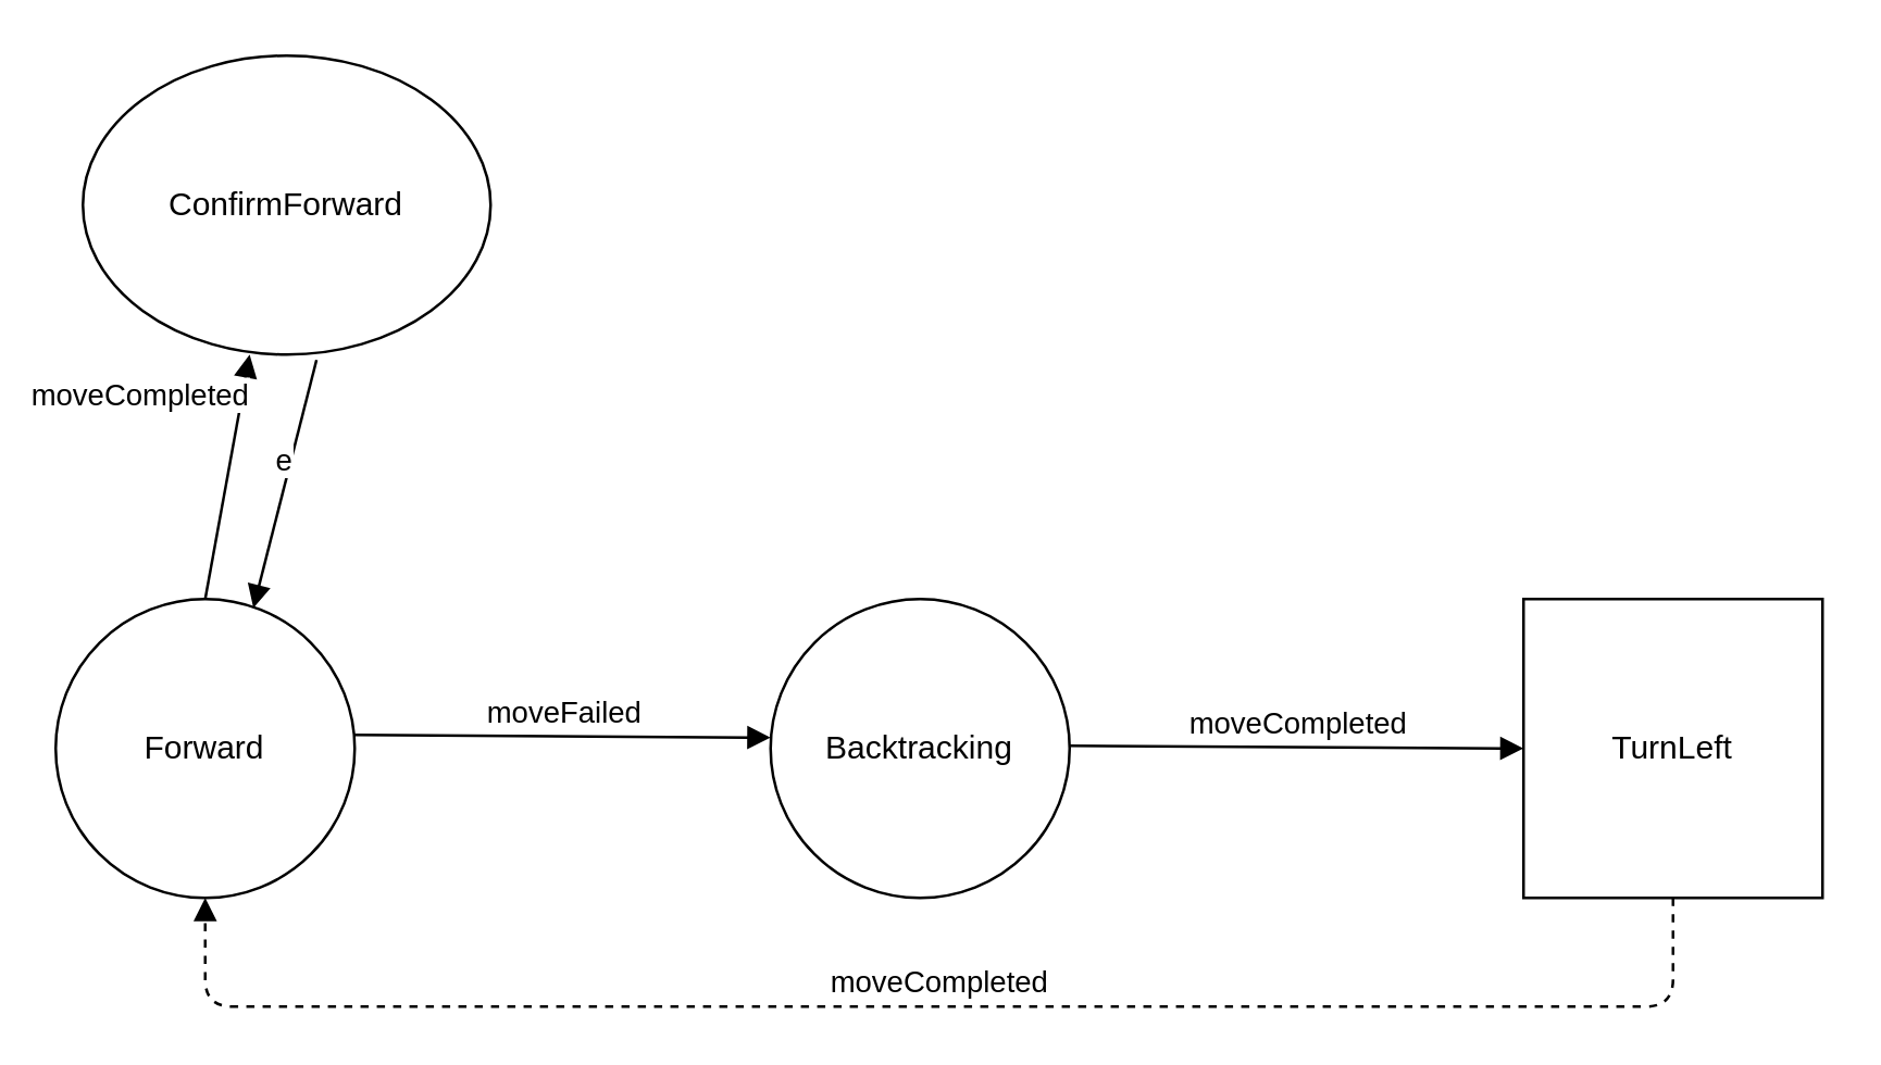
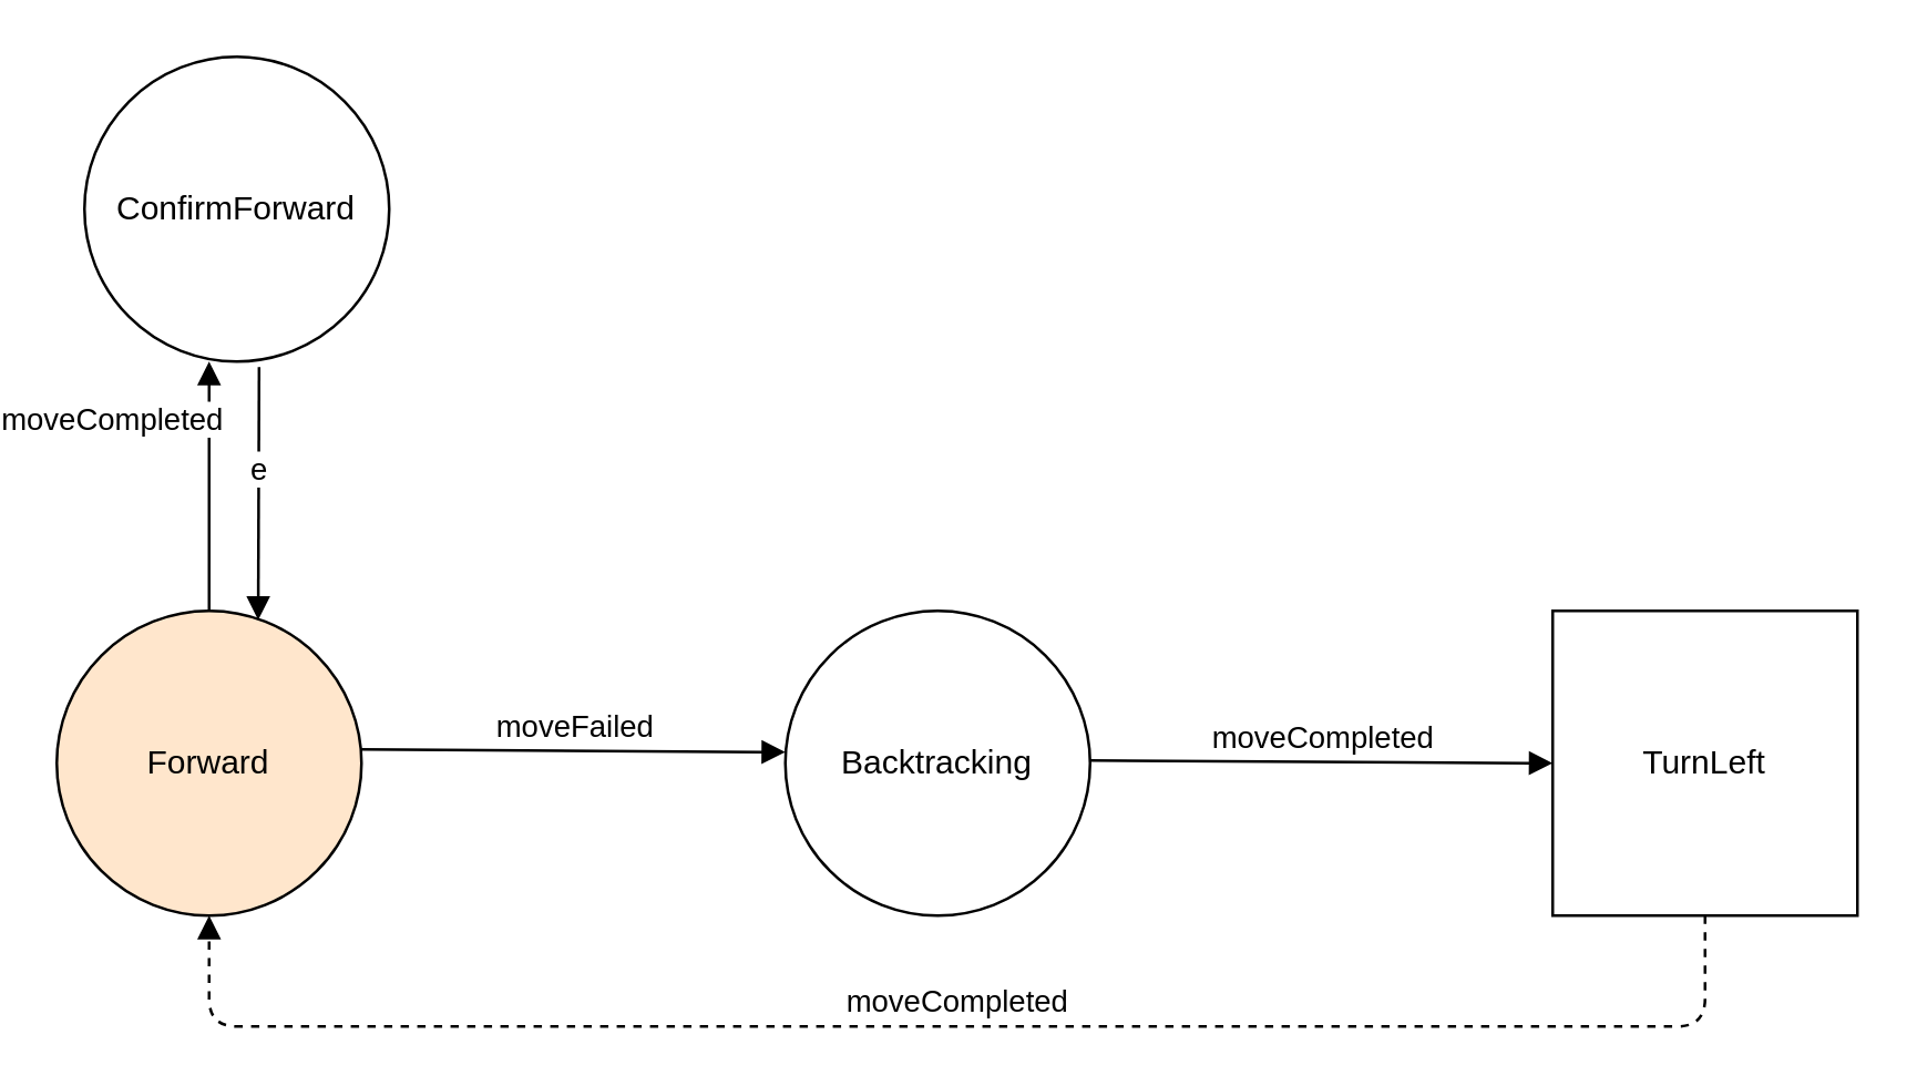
  <mxCell id="0" />
  <mxCell id="1" parent="0" />
- <mxCell id="2" value="Forward" style="ellipse;whiteSpace=wrap;html=1;" vertex="1" parent="1"><mxGeometry x="20" y="220" width="110" height="110" as="geometry" /></mxCell>
+ <mxCell id="2" value="Forward" style="ellipse;whiteSpace=wrap;html=1;fillColor=#ffe6cc;" vertex="1" parent="1"><mxGeometry x="20" y="220" width="110" height="110" as="geometry" /></mxCell>
  <mxCell id="3" value="Backtracking&lt;span style=&quot;font-family: &amp;#34;helvetica&amp;#34; , &amp;#34;arial&amp;#34; , sans-serif ; font-size: 0px ; white-space: nowrap&quot;&gt;%3CmxGraphModel%3E%3Croot%3E%3CmxCell%20id%3D%220%22%2F%3E%3CmxCell%20id%3D%221%22%20parent%3D%220%22%2F%3E%3CmxCell%20id%3D%222%22%20value%3D%22Forward%22%20style%3D%22ellipse%3BwhiteSpace%3Dwrap%3Bhtml%3D1%3B%22%20vertex%3D%221%22%20parent%3D%221%22%3E%3CmxGeometry%20x%3D%2240%22%20y%3D%2250%22%20width%3D%22110%22%20height%3D%22110%22%20as%3D%22geometry%22%2F%3E%3C%2FmxCell%3E%3C%2Froot%3E%3C%2FmxGraphModel%3E&lt;/span&gt;" style="ellipse;whiteSpace=wrap;html=1;" vertex="1" parent="1"><mxGeometry x="283" y="220" width="110" height="110" as="geometry" /></mxCell>
  <mxCell id="4" value="TurnLeft" style="whiteSpace=wrap;html=1;rounded=0;" vertex="1" parent="1"><mxGeometry x="560" y="220" width="110" height="110" as="geometry" /></mxCell>
  <mxCell id="5" value="moveFailed" style="html=1;verticalAlign=bottom;endArrow=block;" edge="1" parent="1"><mxGeometry width="80" relative="1" as="geometry"><mxPoint x="130" y="270" as="sourcePoint" /><mxPoint x="283" y="271" as="targetPoint" /></mxGeometry></mxCell>
  <mxCell id="6" value="moveCompleted" style="html=1;verticalAlign=bottom;endArrow=block;entryX=0;entryY=0.5;entryDx=0;entryDy=0;" edge="1" parent="1" target="4"><mxGeometry width="80" relative="1" as="geometry"><mxPoint x="393" y="274" as="sourcePoint" /><mxPoint x="546" y="275" as="targetPoint" /></mxGeometry></mxCell>
  <mxCell id="7" value="moveCompleted" style="html=1;verticalAlign=bottom;endArrow=block;exitX=0.5;exitY=1;exitDx=0;exitDy=0;entryX=0.5;entryY=1;entryDx=0;entryDy=0;dashed=1;" edge="1" parent="1" source="4" target="2"><mxGeometry width="80" relative="1" as="geometry"><mxPoint x="280" y="370" as="sourcePoint" /><mxPoint x="360" y="370" as="targetPoint" /><Array as="points"><mxPoint x="615" y="370" /><mxPoint x="75" y="370" /></Array></mxGeometry></mxCell>
- <mxCell id="8" value="ConfirmForward" style="ellipse;whiteSpace=wrap;html=1;" vertex="1" parent="1"><mxGeometry x="30" y="20" width="150" height="110" as="geometry" /></mxCell>
+ <mxCell id="8" value="ConfirmForward" style="ellipse;whiteSpace=wrap;html=1;" vertex="1" parent="1"><mxGeometry x="30" y="20" width="110" height="110" as="geometry" /></mxCell>
  <mxCell id="9" value="moveCompleted" style="html=1;verticalAlign=bottom;endArrow=block;exitX=0.5;exitY=0;exitDx=0;exitDy=0;entryX=0.409;entryY=1;entryDx=0;entryDy=0;entryPerimeter=0;" edge="1" parent="1" source="2" target="8"><mxGeometry x="0.333" y="35" width="80" relative="1" as="geometry"><mxPoint x="110" y="160" as="sourcePoint" /><mxPoint x="190" y="160" as="targetPoint" /><mxPoint as="offset" /></mxGeometry></mxCell>
  <mxCell id="10" value="e" style="html=1;verticalAlign=bottom;endArrow=block;exitX=0.573;exitY=1.018;exitDx=0;exitDy=0;exitPerimeter=0;entryX=0.661;entryY=0.03;entryDx=0;entryDy=0;entryPerimeter=0;" edge="1" parent="1" source="8" target="2"><mxGeometry width="80" relative="1" as="geometry"><mxPoint x="0" y="400" as="sourcePoint" /><mxPoint x="95" y="225" as="targetPoint" /></mxGeometry></mxCell>
